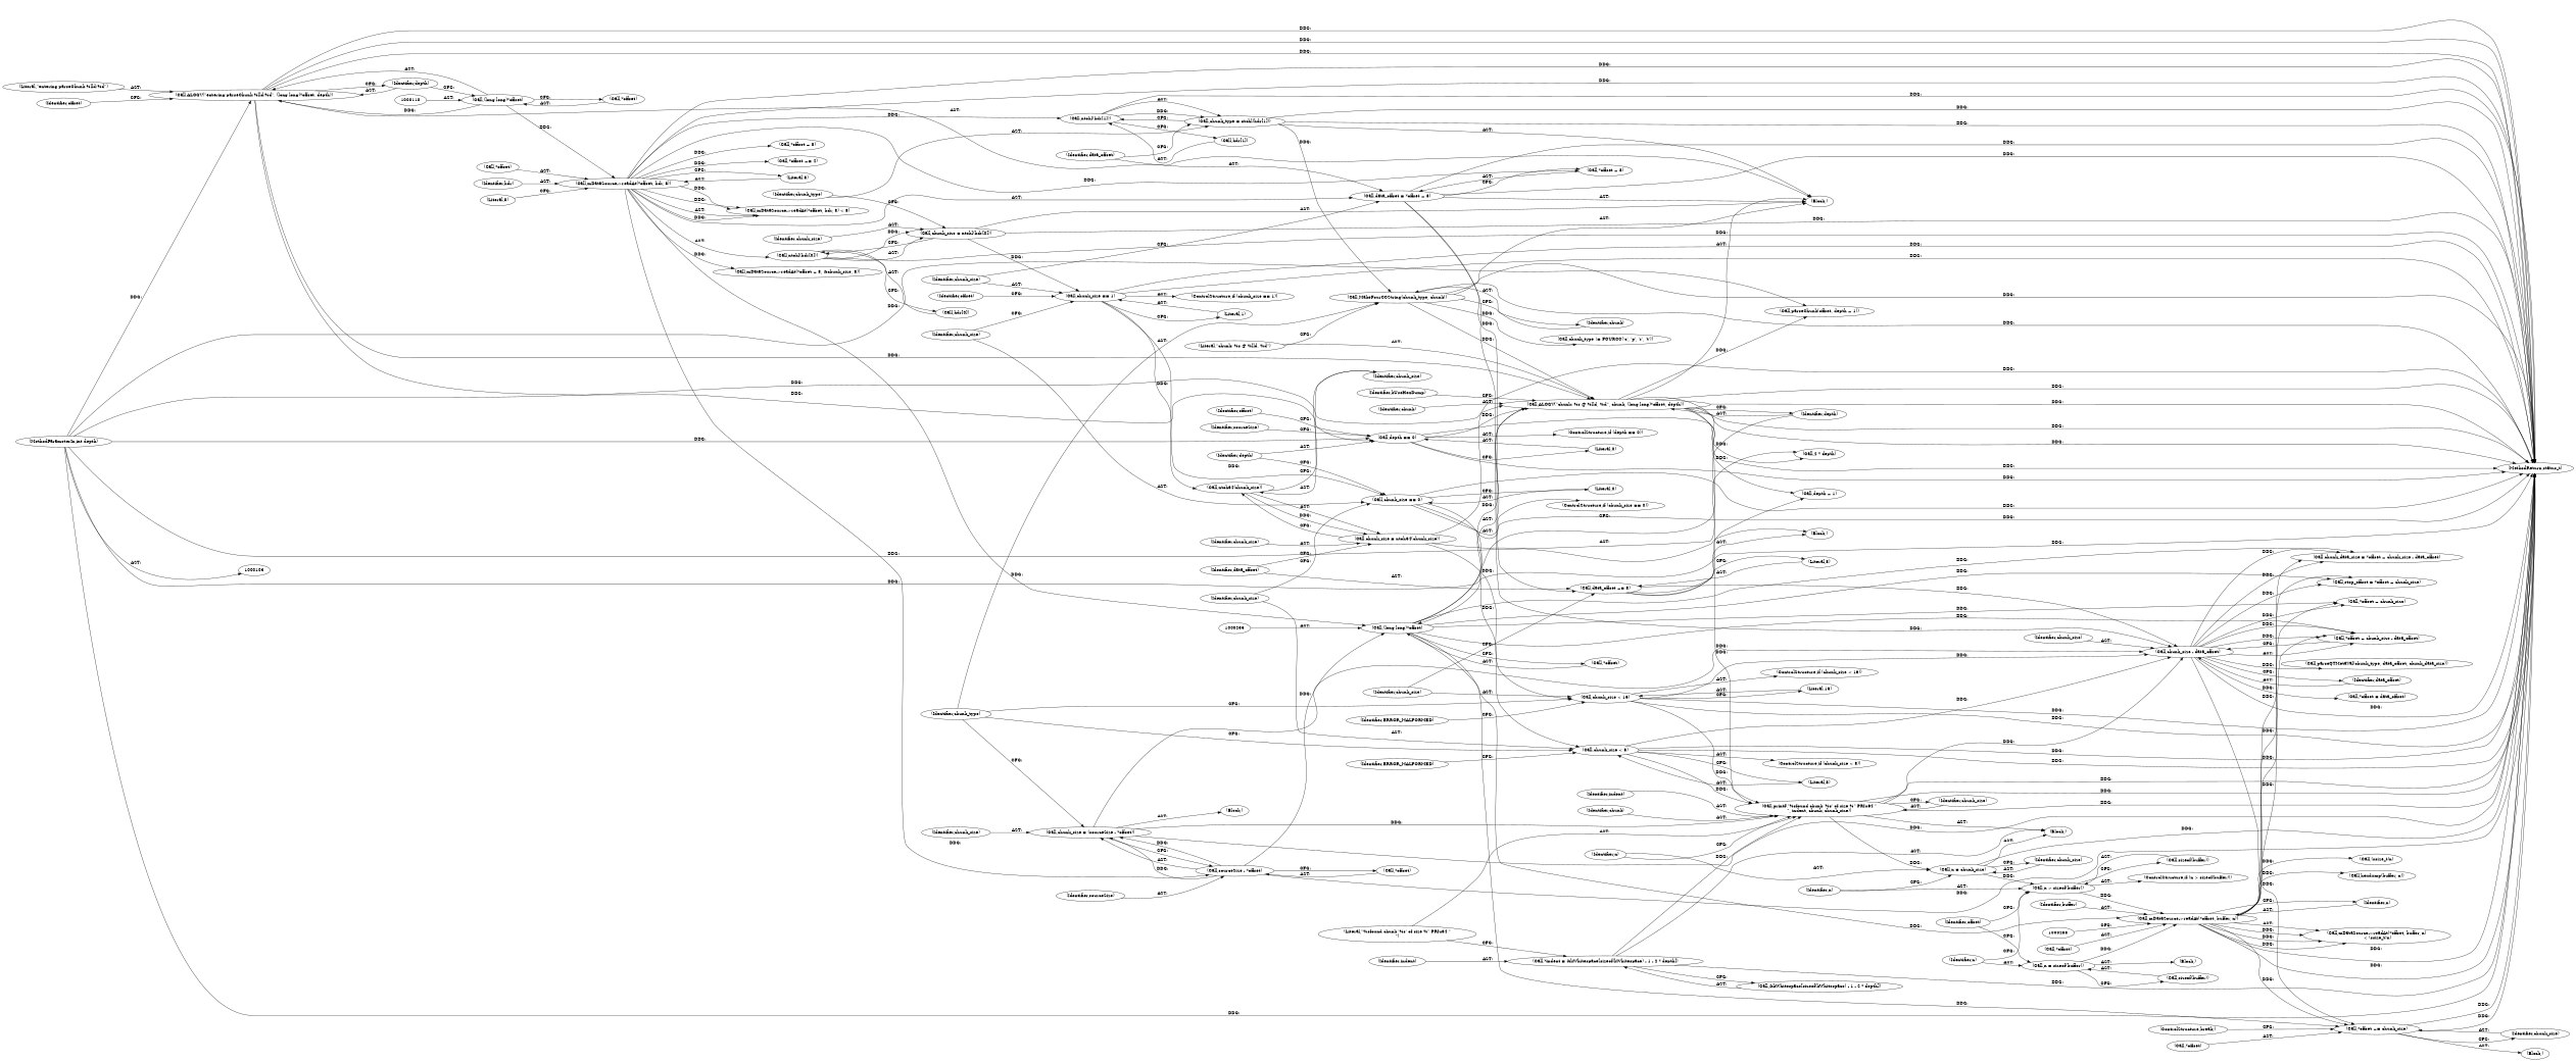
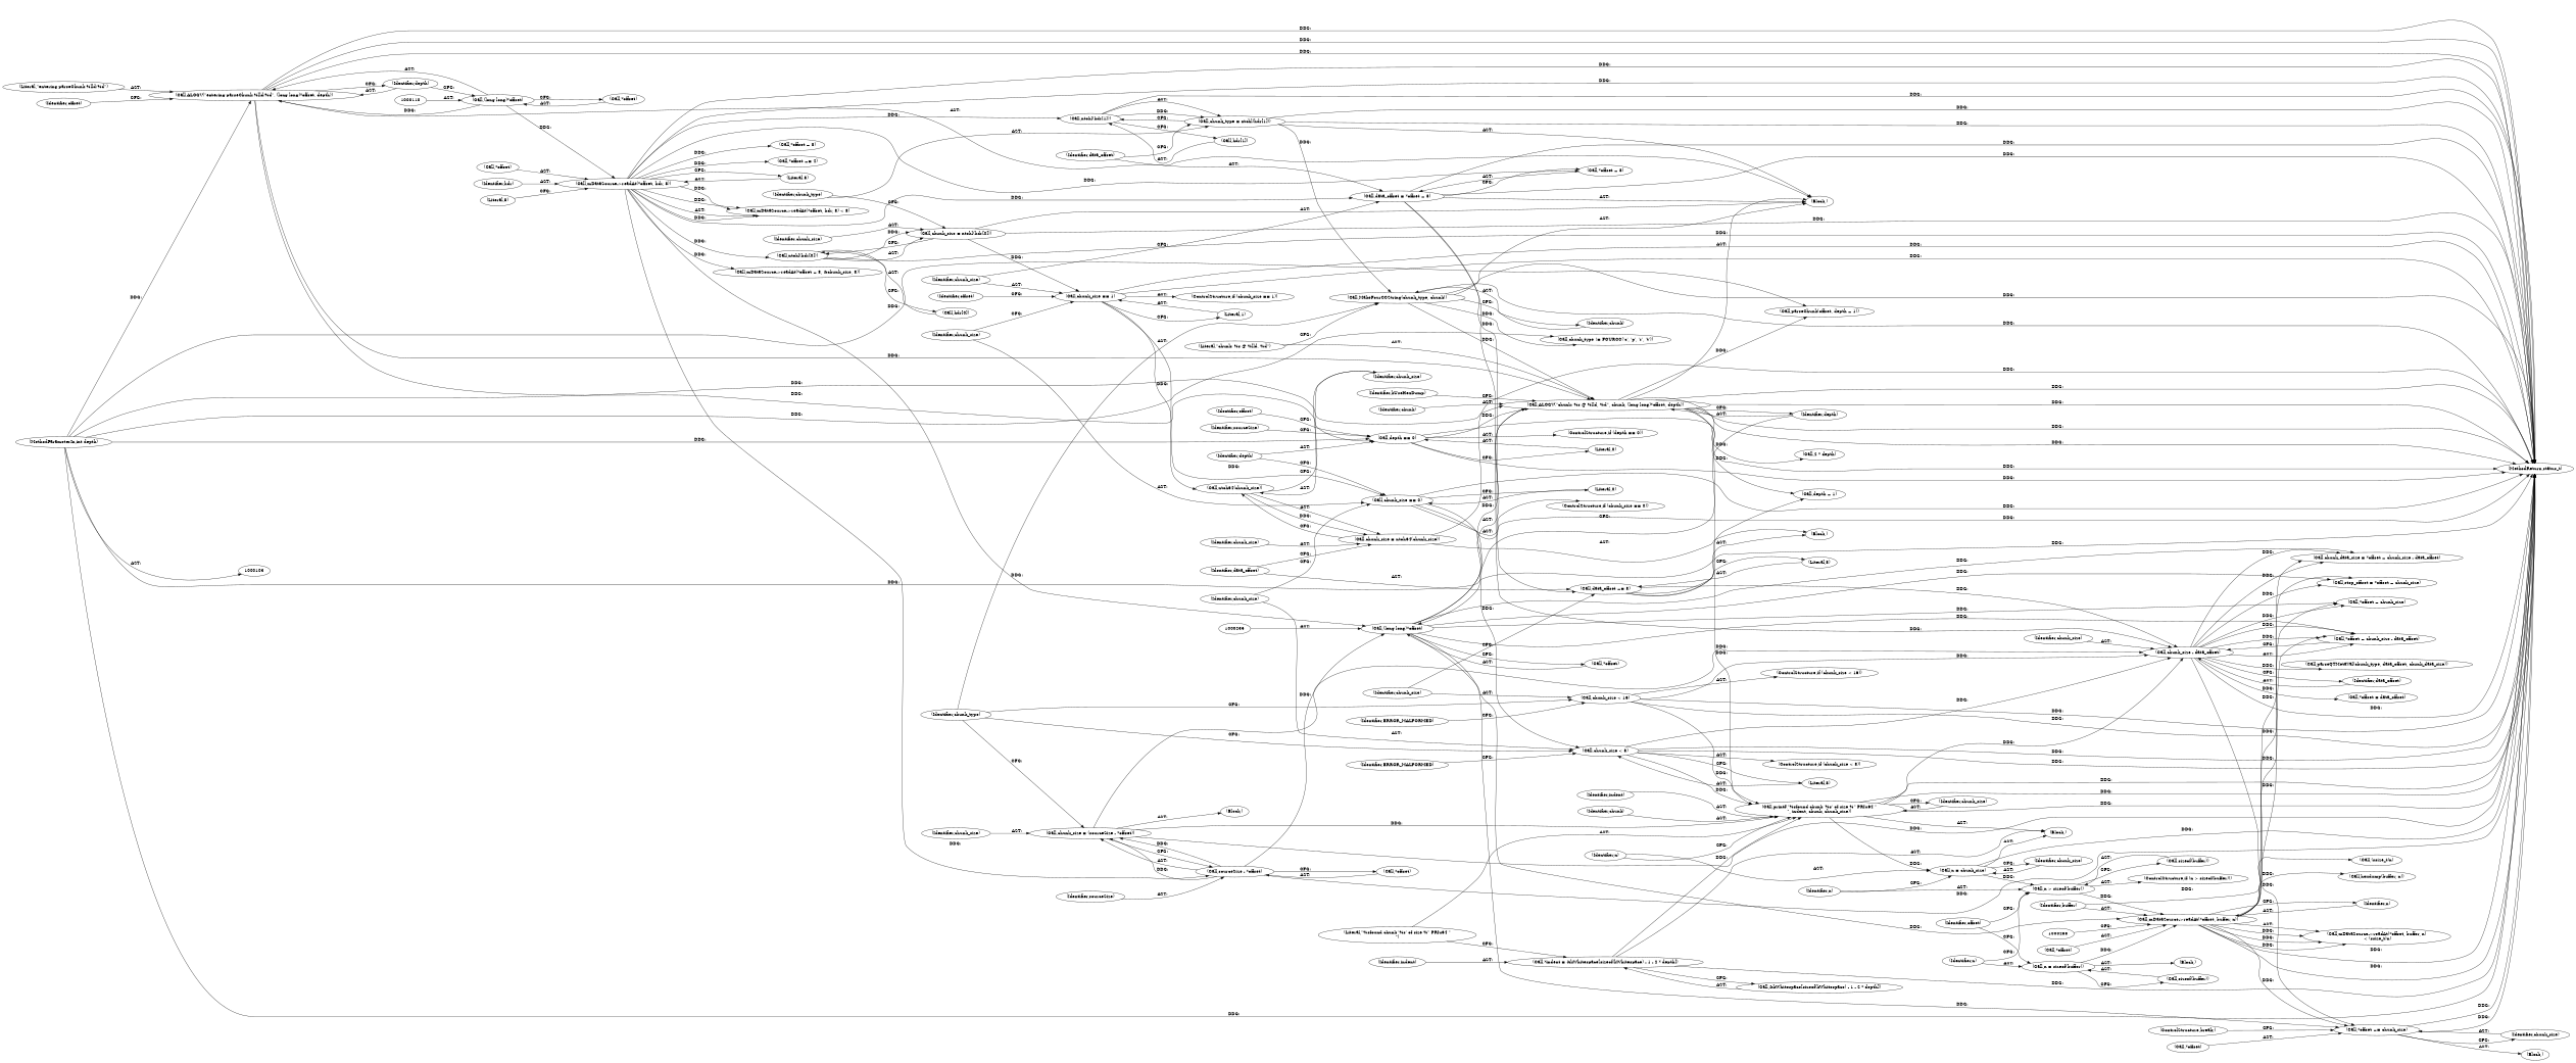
  digraph {
    rankdir=LR
    n1 [label="(Call,*offset += chunk_size)"]
    n2 [label="(Identifier,chunk_size)"]
    n3 [label="(MethodReturn,status_t)"]
    n4 [label="(Block,)"]
    n5 [label="(Call,chunk_size - data_offset)"]
    n6 [label="(Call,chunk_data_size = *offset + chunk_size - data_offset)"]
    n7 [label="(Call,*offset + chunk_size - data_offset)"]
    n8 [label="(Call,stop_offset = *offset + chunk_size)"]
    n9 [label="(Call,*offset + chunk_size)"]
    n10 [label="(Call,parseQTMetaVal(chunk_type, data_offset, chunk_data_size))"]
    n11 [label="(Identifier,data_offset)"]
    n12 [label="(Call,*offset = data_offset)"]
    n13 [label="(Call,chunk_size = (sourceSize - *offset))"]
    n14 [label="(Call,sourceSize - *offset)"]
    n15 [label="(Call,printf(\"%sfound chunk '%s' of size %\" PRIu64 \"\n\", indent, chunk, chunk_size))"]
    n16 [label="(Block,)"]
    n17 [label="(Call,(long long)*offset)"]
    n18 [label="(Call,*offset)"]
    n19 [label="(Call,n = chunk_size)"]
    n20 [label="(Identifier,chunk_size)"]
    n21 [label="(Block,)"]
    n22 [label="(Call,ALOGV(\"chunk: %s @ %lld, %d\", chunk, (long long)*offset, depth))"]
    n23 [label="(Call,mDataSource->readAt(*offset, buffer, n))"]
    n24 [label="(Call,*offset)"]
    n25 [label="(Call,mDataSource->readAt(*offset, hdr, 8))"]
    n26 [label="(Call,ntohl(hdr[0]))"]
    n27 [label="(Call,ntohl(hdr[1]))"]
    n28 [label="(Call,data_offset = *offset + 8)"]
    n29 [label="(Call,*offset += 4)"]
    n30 [label="(Literal,8)"]
    n31 [label="(Call,*offset + 8)"]
    n32 [label="(Call,mDataSource->readAt(*offset, hdr, 8) < 8)"]
    n33 [label="(Call,mDataSource->readAt(*offset + 8, &chunk_size, 8))"]
    n34 [label="(Call,*offset + 8)"]
    n35 [label="(Call,chunk_size = ntohl(hdr[0]))"]
    n36 [label="(Call,hdr[0])"]
    n37 [label="(Call,chunk_type = ntohl(hdr[1]))"]
    n38 [label="(Call,hdr[1])"]
    n39 [label="(Block,)"]
    n40 [label="(Call,data_offset += 8)"]
    n41 [label="(Call,(long long)*offset)"]
    n42 [label="(Call,ALOGV(\"entering parseChunk %lld/%d\", (long long)*offset, depth))"]
    n43 [label="(Call,*offset)"]
    n44 [label="(Call,depth == 0)"]
    n45 [label="(Identifier,depth)"]
    n46 [label="(Call,chunk_size < 8)"]
    n47 [label="(ControlStructure,if (chunk_size < 8))"]
    n48 [label="(Literal,8)"]
    n49 [label="(Call,chunk_size == 0)"]
    n50 [label="(ControlStructure,if (chunk_size == 0))"]
    n51 [label="(Literal,0)"]
    n52 [label="(Call,chunk_size == 1)"]
    n53 [label="(Call,ntoh64(chunk_size))"]
    n54 [label="(ControlStructure,if (chunk_size == 1))"]
    n55 [label="(Literal,1)"]
    n56 [label="(Call,chunk_size = ntoh64(chunk_size))"]
    n57 [label="(Identifier,chunk_size)"]
    n58 [label="(Call,chunk_size < 16)"]
-   n59 [label="(Literal,16)"]
    n60 [label="(ControlStructure,if (chunk_size < 16))"]
    n61 [label="(Block,)"]
    n62 [label="(Call,n > sizeof(buffer))"]
    n63 [label="(Identifier,chunk_size)"]
    n64 [label="(Call,*indent = &kWhitespace[sizeof(kWhitespace) - 1 - 2 * depth])"]
    n65 [label="(Call,&kWhitespace[sizeof(kWhitespace) - 1 - 2 * depth])"]
    n66 [label="(Call,parseChunk(offset, depth + 1))"]
    n67 [label="(Identifier,depth)"]
    n68 [label="(Call,depth + 1)"]
    n69 [label="(Call,2 * depth)"]
    n70 [label="(Call,MakeFourCCString(chunk_type, chunk))"]
    n71 [label="(Identifier,chunk)"]
    n72 [label="(Call,chunk_type != FOURCC('c', 'p', 'r', 't'))"]
    n73 [label="(Identifier,n)"]
    n74 [label="(Call,hexdump(buffer, n))"]
    n75 [label="(Call,(ssize_t)n)"]
    n76 [label="(Call,mDataSource->readAt(*offset, buffer, n)\n < (ssize_t)n)"]
    n77 [label="(Literal,0)"]
    n78 [label="(ControlStructure,if (depth == 0))"]
    n79 [label="(MethodParameterIn,int depth)"]
    1000103
    n81 [label="(Literal,8)"]
    n82 [label="(Call,n = sizeof(buffer))"]
    n83 [label="(Call,sizeof(buffer))"]
    n84 [label="(Block,)"]
    n85 [label="(ControlStructure,if (n > sizeof(buffer)))"]
    n86 [label="(Call,sizeof(buffer))"]
    n87 [label="(Identifier,data_offset)"]
    n88 [label="(Identifier,data_offset)"]
    n89 [label="(Identifier,sourceSize)"]
    n90 [label="(Literal,8)"]
    n91 [label="(Identifier,chunk_type)"]
    n92 [label="(Identifier,chunk)"]
    n93 [label="(Identifier,chunk_type)"]
    n94 [label="(Call,*offset)"]
    n95 [label="(Identifier,ERROR_MALFORMED)"]
    n96 [label="(Literal,\"%sfound chunk '%s' of size %\" PRIu64 \"\n\")"]
    n97 [label="(Identifier,buffer)"]
    n98 [label="(Identifier,offset)"]
    n99 [label="(Identifier,chunk_size)"]
    n100 [label="(Identifier,indent)"]
    n101 [label="(Identifier,sourceSize)"]
    n102 [label="(Identifier,chunk_size)"]
    n103 [label="(Literal,\"entering parseChunk %lld/%d\")"]
    n104 [label="(Identifier,chunk_size)"]
    n105 [label="(Identifier,chunk_size)"]
    n106 [label="(Identifier,depth)"]
    n107 [label="(Call,*offset)"]
    n108 [label="(Call,*offset)"]
    n109 [label="(Identifier,chunk_size)"]
    n110 [label="(Identifier,offset)"]
    n111 [label="(Identifier,hdr)"]
    n112 [label="(Literal,\"chunk: %s @ %lld, %d\")"]
    n113 [label="(Identifier,offset)"]
    n114 [label="(Identifier,indent)"]
    n115 [label="(Identifier,chunk)"]
    n116 [label="(ControlStructure,break;)"]
    n117 [label="(Identifier,chunk_size)"]
    n118 [label="(Identifier,ERROR_MALFORMED)"]
    n119 [label="(Identifier,kUseHexDump)"]
    n120 [label="(Identifier,offset)"]
    n121 [label="(Identifier,chunk_size)"]
    n122 [label="(Identifier,n)"]
    n123 [label="(Identifier,n)"]
    n124 [label="(Identifier,n)"]
    n125 [label="(Identifier,chunk_size)"]
    1000110
    1000235
    1000288
    n1 -> n2 [label="CFG: "]
    n1 -> n3 [label="DDG: "]
    n1 -> n3 [label="DDG: "]
    n1 -> n4 [label="AST: "]
    n2 -> n1 [label="AST: "]
    n5 -> n1 [label="DDG: "]
    n5 -> n3 [label="DDG: "]
    n5 -> n6 [label="DDG: "]
    n5 -> n6 [label="DDG: "]
    n5 -> n7 [label="AST: "]
    n5 -> n7 [label="DDG: "]
    n5 -> n7 [label="DDG: "]
    n5 -> n8 [label="DDG: "]
    n5 -> n9 [label="DDG: "]
    n5 -> n10 [label="DDG: "]
    n5 -> n11 [label="CFG: "]
    n5 -> n12 [label="DDG: "]
    n7 -> n5 [label="CFG: "]
    n11 -> n5 [label="AST: "]
    n13 -> n3 [label="DDG: "]
    n13 -> n5 [label="DDG: "]
    n13 -> n14 [label="CFG: "]
    n13 -> n15 [label="DDG: "]
    n13 -> n16 [label="AST: "]
    n14 -> n3 [label="DDG: "]
    n14 -> n13 [label="AST: "]
    n14 -> n13 [label="DDG: "]
    n14 -> n13 [label="DDG: "]
    n14 -> n17 [label="DDG: "]
    n14 -> n18 [label="CFG: "]
    n15 -> n3 [label="DDG: "]
    n15 -> n3 [label="DDG: "]
    n15 -> n3 [label="DDG: "]
    n15 -> n5 [label="DDG: "]
    n15 -> n19 [label="DDG: "]
    n15 -> n20 [label="CFG: "]
    n15 -> n21 [label="AST: "]
    n17 -> n1 [label="DDG: "]
    n17 -> n6 [label="DDG: "]
    n17 -> n7 [label="DDG: "]
    n17 -> n8 [label="DDG: "]
    n17 -> n9 [label="DDG: "]
    n17 -> n22 [label="AST: "]
    n17 -> n22 [label="DDG: "]
    n17 -> n23 [label="DDG: "]
    n17 -> n24 [label="CFG: "]
    n18 -> n14 [label="AST: "]
    n19 -> n3 [label="DDG: "]
    n19 -> n21 [label="AST: "]
    n19 -> n62 [label="DDG: "]
    n19 -> n63 [label="CFG: "]
    n20 -> n15 [label="AST: "]
    n22 -> n3 [label="DDG: "]
    n22 -> n3 [label="DDG: "]
    n22 -> n3 [label="DDG: "]
    n22 -> n3 [label="DDG: "]
    n22 -> n15 [label="DDG: "]
    n22 -> n39 [label="AST: "]
    n22 -> n66 [label="DDG: "]
    n22 -> n67 [label="CFG: "]
    n22 -> n68 [label="DDG: "]
    n22 -> n69 [label="DDG: "]
    n23 -> n1 [label="DDG: "]
    n23 -> n3 [label="DDG: "]
    n23 -> n3 [label="DDG: "]
    n23 -> n6 [label="DDG: "]
    n23 -> n7 [label="DDG: "]
    n23 -> n8 [label="DDG: "]
    n23 -> n9 [label="DDG: "]
    n23 -> n73 [label="CFG: "]
    n23 -> n74 [label="DDG: "]
-   n23 -> n75 [label="DDG: "]
+   n97 -> n75 [label="DDG: "]
    n23 -> n76 [label="AST: "]
    n23 -> n76 [label="DDG: "]
    n23 -> n76 [label="DDG: "]
    n23 -> n76 [label="DDG: "]
    n24 -> n17 [label="AST: "]
    n25 -> n3 [label="DDG: "]
    n25 -> n3 [label="DDG: "]
    n25 -> n14 [label="DDG: "]
    n25 -> n17 [label="DDG: "]
-   n25 -> n26 [label="AST: "]
+   n25 -> n26 [label="DDG: "]
    n25 -> n27 [label="DDG: "]
-   n25 -> n28 [label="AST: "]
+   n25 -> n28 [label="DDG: "]
    n25 -> n29 [label="DDG: "]
    n25 -> n30 [label="CFG: "]
    n25 -> n31 [label="DDG: "]
    n25 -> n32 [label="AST: "]
    n25 -> n32 [label="DDG: "]
    n25 -> n32 [label="DDG: "]
    n25 -> n32 [label="DDG: "]
    n25 -> n33 [label="DDG: "]
    n25 -> n34 [label="DDG: "]
    n26 -> n3 [label="DDG: "]
    n26 -> n35 [label="AST: "]
    n26 -> n35 [label="DDG: "]
    n26 -> n36 [label="CFG: "]
    n27 -> n3 [label="DDG: "]
    n27 -> n37 [label="AST: "]
    n27 -> n37 [label="DDG: "]
    n27 -> n38 [label="CFG: "]
    n28 -> n3 [label="DDG: "]
    n28 -> n3 [label="DDG: "]
    n28 -> n5 [label="DDG: "]
    n28 -> n31 [label="CFG: "]
    n28 -> n39 [label="AST: "]
    n28 -> n40 [label="DDG: "]
    n30 -> n25 [label="AST: "]
    n31 -> n28 [label="AST: "]
    n35 -> n3 [label="DDG: "]
    n35 -> n26 [label="CFG: "]
    n35 -> n39 [label="AST: "]
    n35 -> n52 [label="DDG: "]
    n36 -> n26 [label="AST: "]
    n37 -> n3 [label="DDG: "]
    n37 -> n3 [label="DDG: "]
    n37 -> n27 [label="CFG: "]
    n37 -> n39 [label="AST: "]
    n37 -> n70 [label="DDG: "]
    n38 -> n27 [label="AST: "]
    n40 -> n3 [label="DDG: "]
    n40 -> n5 [label="DDG: "]
    n40 -> n61 [label="AST: "]
    n40 -> n81 [label="CFG: "]
    n41 -> n25 [label="DDG: "]
    n41 -> n42 [label="AST: "]
    n41 -> n42 [label="DDG: "]
    n41 -> n43 [label="CFG: "]
    n42 -> n3 [label="DDG: "]
    n42 -> n3 [label="DDG: "]
    n42 -> n3 [label="DDG: "]
    n42 -> n22 [label="DDG: "]
    n42 -> n39 [label="AST: "]
    n42 -> n44 [label="DDG: "]
    n42 -> n45 [label="CFG: "]
    n43 -> n41 [label="AST: "]
    n44 -> n3 [label="DDG: "]
    n44 -> n3 [label="DDG: "]
    n44 -> n22 [label="DDG: "]
    n44 -> n77 [label="CFG: "]
    n44 -> n78 [label="AST: "]
    n45 -> n41 [label="CFG: "]
    n45 -> n42 [label="AST: "]
    n46 -> n3 [label="DDG: "]
    n46 -> n3 [label="DDG: "]
    n46 -> n5 [label="DDG: "]
    n46 -> n15 [label="DDG: "]
    n46 -> n47 [label="AST: "]
    n46 -> n48 [label="CFG: "]
    n48 -> n46 [label="AST: "]
    n49 -> n3 [label="DDG: "]
    n49 -> n3 [label="DDG: "]
    n49 -> n46 [label="DDG: "]
    n49 -> n50 [label="AST: "]
    n49 -> n51 [label="CFG: "]
    n51 -> n49 [label="AST: "]
    n52 -> n3 [label="DDG: "]
    n52 -> n3 [label="DDG: "]
    n52 -> n49 [label="DDG: "]
    n52 -> n53 [label="DDG: "]
    n52 -> n54 [label="AST: "]
    n52 -> n55 [label="CFG: "]
    n53 -> n56 [label="AST: "]
    n53 -> n56 [label="DDG: "]
    n53 -> n57 [label="CFG: "]
    n55 -> n52 [label="AST: "]
    n56 -> n3 [label="DDG: "]
    n56 -> n53 [label="CFG: "]
-   n56 -> n58 [label="DDG: "]
    n56 -> n61 [label="AST: "]
    n57 -> n53 [label="AST: "]
    n58 -> n3 [label="DDG: "]
    n58 -> n3 [label="DDG: "]
    n58 -> n5 [label="DDG: "]
    n58 -> n15 [label="DDG: "]
-   n58 -> n59 [label="CFG: "]
    n58 -> n60 [label="AST: "]
-   n59 -> n58 [label="AST: "]
    n62 -> n23 [label="DDG: "]
    n62 -> n85 [label="AST: "]
    n62 -> n86 [label="CFG: "]
    n63 -> n19 [label="AST: "]
    n64 -> n3 [label="DDG: "]
    n64 -> n15 [label="DDG: "]
    n64 -> n21 [label="AST: "]
    n64 -> n65 [label="CFG: "]
    n65 -> n64 [label="AST: "]
    n67 -> n17 [label="CFG: "]
    n67 -> n22 [label="AST: "]
    n70 -> n3 [label="DDG: "]
    n70 -> n3 [label="DDG: "]
    n70 -> n22 [label="DDG: "]
    n70 -> n39 [label="AST: "]
    n70 -> n71 [label="CFG: "]
    n70 -> n72 [label="DDG: "]
    n71 -> n70 [label="AST: "]
    n73 -> n23 [label="AST: "]
    n77 -> n44 [label="AST: "]
    n79 -> n3 [label="DDG: "]
    n79 -> n22 [label="DDG: "]
    n79 -> n42 [label="DDG: "]
    n79 -> n44 [label="DDG: "]
    n79 -> n66 [label="DDG: "]
    n79 -> n68 [label="DDG: "]
-   n79 -> n69 [label="DDG: "]
+   n79 -> n72 [label="DDG: "]
    n79 -> 1000103 [label="AST: "]
    n81 -> n40 [label="AST: "]
    n82 -> n23 [label="DDG: "]
    n82 -> n83 [label="CFG: "]
    n82 -> n84 [label="AST: "]
    n83 -> n82 [label="AST: "]
    n86 -> n62 [label="AST: "]
    n87 -> n28 [label="AST: "]
    n87 -> n37 [label="CFG: "]
    n88 -> n40 [label="AST: "]
    n88 -> n56 [label="CFG: "]
    n89 -> n14 [label="AST: "]
    n90 -> n25 [label="CFG: "]
    n91 -> n35 [label="CFG: "]
    n91 -> n37 [label="AST: "]
    n92 -> n15 [label="AST: "]
    n93 -> n13 [label="CFG: "]
    n93 -> n46 [label="CFG: "]
    n93 -> n58 [label="CFG: "]
    n93 -> n70 [label="AST: "]
    n94 -> n1 [label="AST: "]
    n95 -> n46 [label="CFG: "]
    n96 -> n15 [label="AST: "]
    n96 -> n64 [label="CFG: "]
    n97 -> n23 [label="AST: "]
    n98 -> n44 [label="CFG: "]
    n99 -> n28 [label="CFG: "]
    n99 -> n52 [label="AST: "]
    n100 -> n64 [label="AST: "]
    n101 -> n44 [label="CFG: "]
    n102 -> n46 [label="AST: "]
    n102 -> n49 [label="CFG: "]
    n103 -> n42 [label="AST: "]
    n104 -> n56 [label="AST: "]
    n105 -> n49 [label="AST: "]
    n105 -> n52 [label="CFG: "]
    n106 -> n44 [label="AST: "]
    n106 -> n49 [label="CFG: "]
    n107 -> n23 [label="AST: "]
    n108 -> n25 [label="AST: "]
    n109 -> n40 [label="CFG: "]
    n109 -> n58 [label="AST: "]
    n110 -> n52 [label="CFG: "]
    n111 -> n25 [label="AST: "]
    n112 -> n22 [label="AST: "]
    n112 -> n70 [label="CFG: "]
    n113 -> n62 [label="CFG: "]
    n113 -> n82 [label="CFG: "]
    n114 -> n15 [label="AST: "]
    n115 -> n22 [label="AST: "]
    n116 -> n1 [label="CFG: "]
    n117 -> n35 [label="AST: "]
    n118 -> n58 [label="CFG: "]
    n119 -> n22 [label="CFG: "]
    n120 -> n42 [label="CFG: "]
    n121 -> n5 [label="AST: "]
    n122 -> n15 [label="CFG: "]
    n122 -> n19 [label="AST: "]
    n123 -> n19 [label="CFG: "]
    n123 -> n62 [label="AST: "]
    n124 -> n62 [label="CFG: "]
    n124 -> n82 [label="AST: "]
    n125 -> n13 [label="AST: "]
    1000110 -> n41 [label="AST: "]
    1000235 -> n17 [label="AST: "]
    1000288 -> n23 [label="CFG: "]
  }
